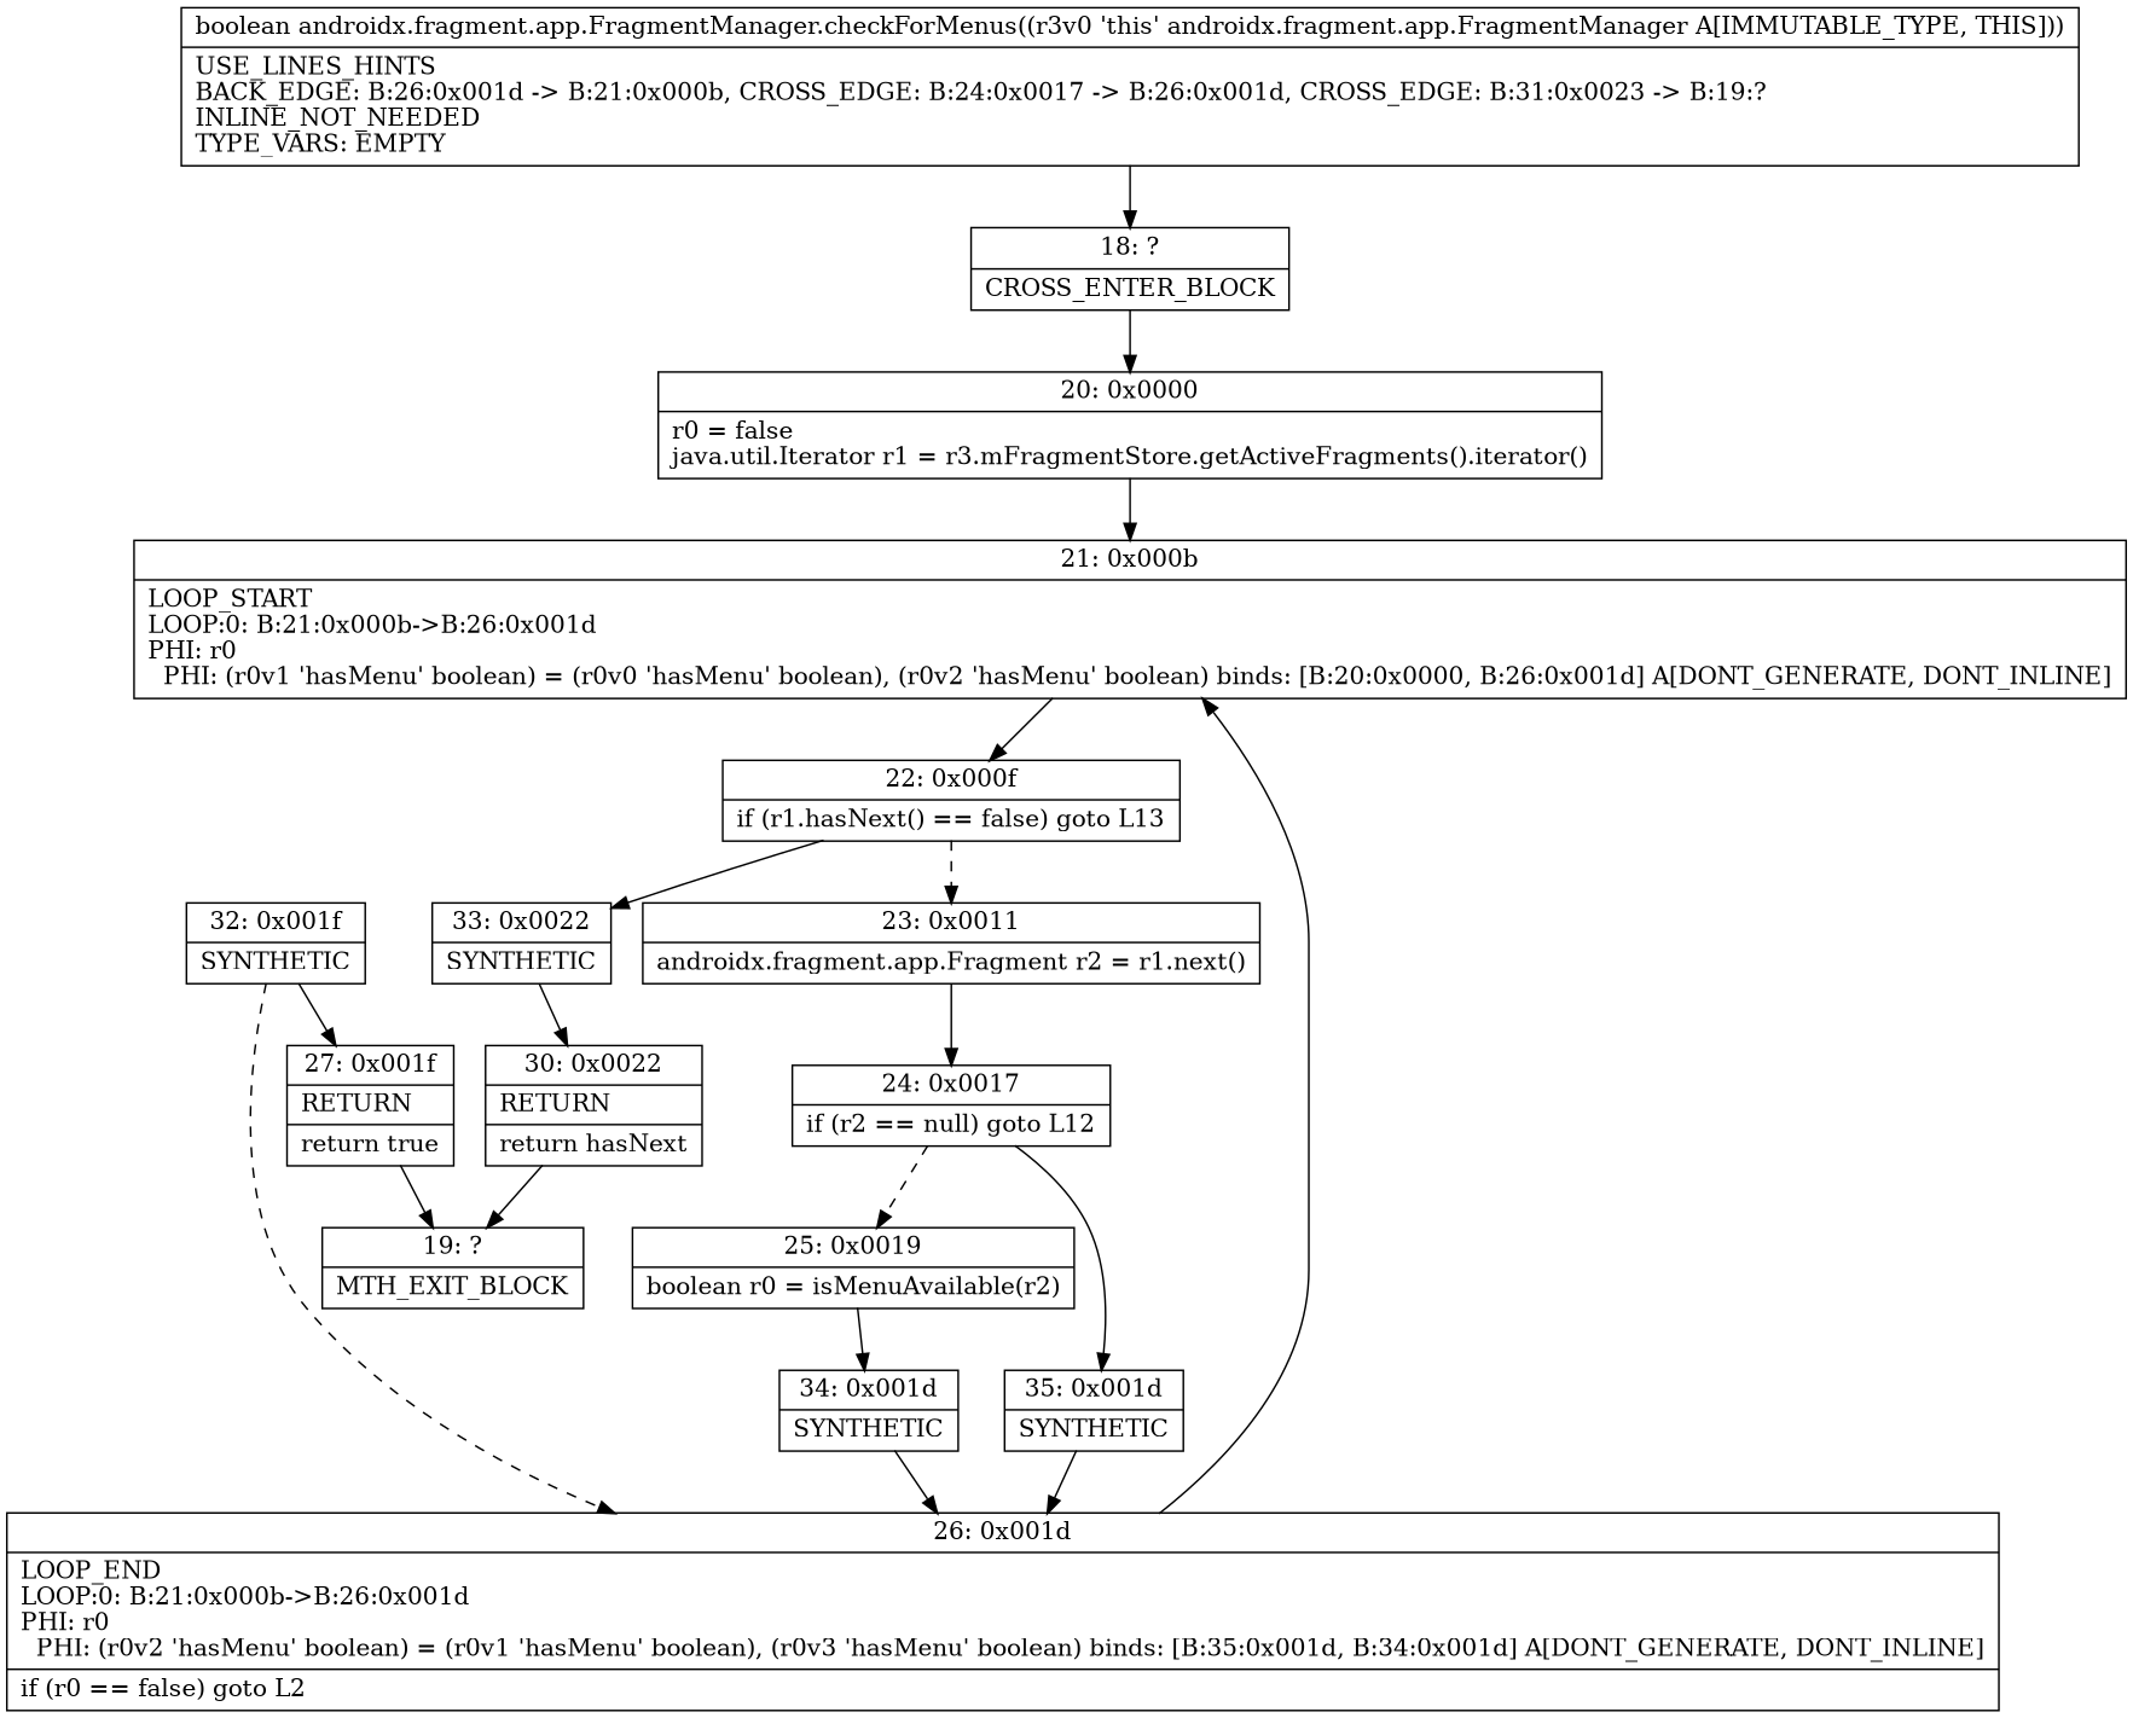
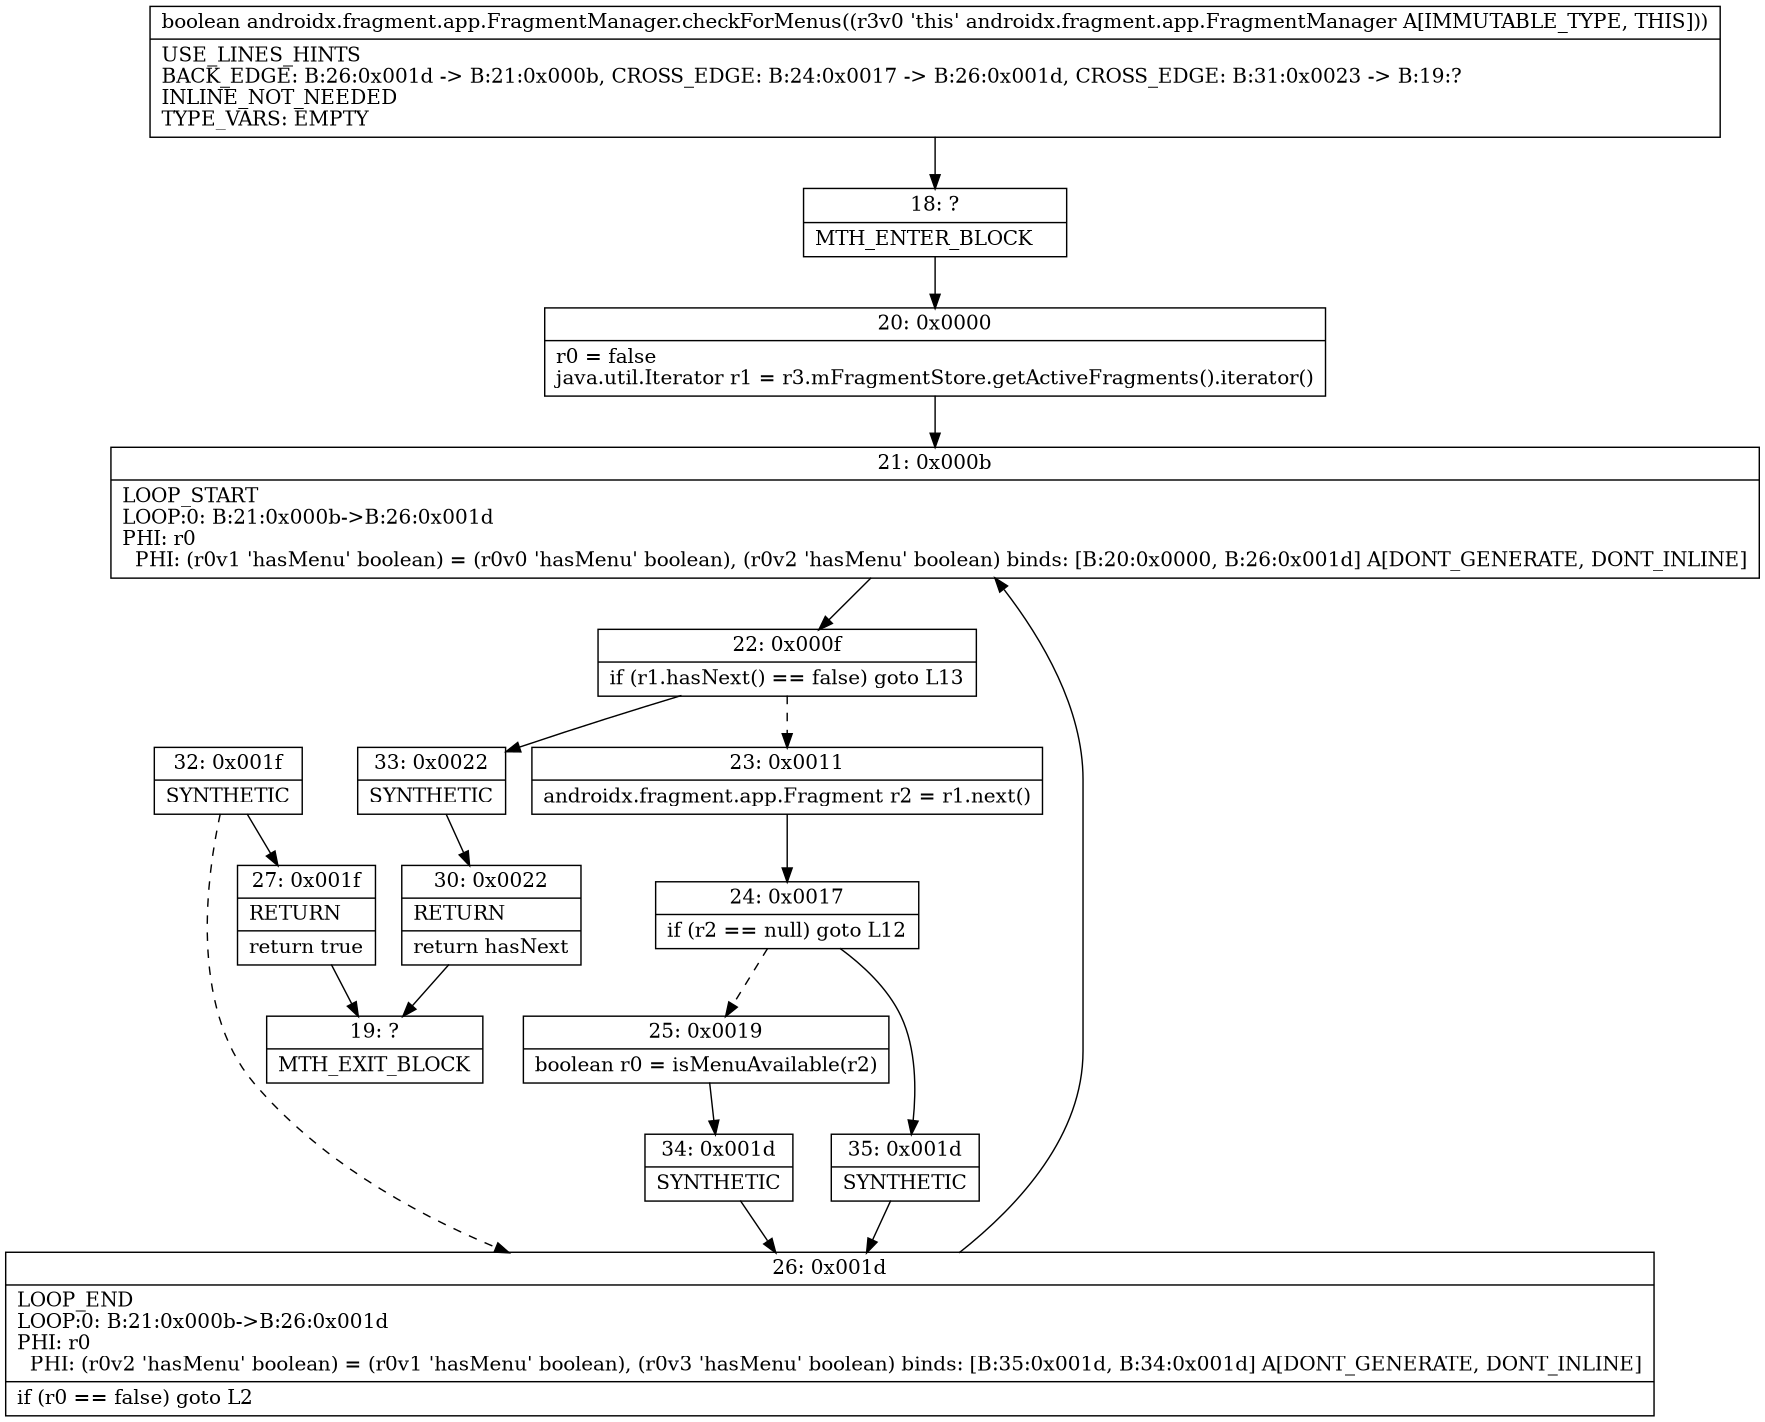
  digraph {
    node [shape=record]
-   n1 [label="{18\:\ ?|CROSS_ENTER_BLOCK\l}"]
+   n1 [label="{18\:\ ?|MTH_ENTER_BLOCK\l}"]
    n2 [label="{20\:\ 0x0000|r0 = false\ljava.util.Iterator r1 = r3.mFragmentStore.getActiveFragments().iterator()\l}"]
    n3 [label="{21\:\ 0x000b|LOOP_START\lLOOP:0: B:21:0x000b\-\>B:26:0x001d\lPHI: r0 \l  PHI: (r0v1 'hasMenu' boolean) = (r0v0 'hasMenu' boolean), (r0v2 'hasMenu' boolean) binds: [B:20:0x0000, B:26:0x001d] A[DONT_GENERATE, DONT_INLINE]\l}"]
    n4 [label="{22\:\ 0x000f|if (r1.hasNext() == false) goto L13\l}"]
    n5 [label="{23\:\ 0x0011|androidx.fragment.app.Fragment r2 = r1.next()\l}"]
    n6 [label="{33\:\ 0x0022|SYNTHETIC\l}"]
    n7 [label="{24\:\ 0x0017|if (r2 == null) goto L12\l}"]
    n8 [label="{30\:\ 0x0022|RETURN\l|return hasNext\l}"]
    n9 [label="{25\:\ 0x0019|boolean r0 = isMenuAvailable(r2)\l}"]
    n10 [label="{35\:\ 0x001d|SYNTHETIC\l}"]
    n11 [label="{34\:\ 0x001d|SYNTHETIC\l}"]
    n12 [label="{26\:\ 0x001d|LOOP_END\lLOOP:0: B:21:0x000b\-\>B:26:0x001d\lPHI: r0 \l  PHI: (r0v2 'hasMenu' boolean) = (r0v1 'hasMenu' boolean), (r0v3 'hasMenu' boolean) binds: [B:35:0x001d, B:34:0x001d] A[DONT_GENERATE, DONT_INLINE]\l|if (r0 == false) goto L2\l}"]
    n13 [label="{32\:\ 0x001f|SYNTHETIC\l}"]
    n14 [label="{27\:\ 0x001f|RETURN\l|return true\l}"]
    n15 [label="{19\:\ ?|MTH_EXIT_BLOCK\l}"]
    n16 [label="{boolean androidx.fragment.app.FragmentManager.checkForMenus((r3v0 'this' androidx.fragment.app.FragmentManager A[IMMUTABLE_TYPE, THIS]))  | USE_LINES_HINTS\lBACK_EDGE: B:26:0x001d \-\> B:21:0x000b, CROSS_EDGE: B:24:0x0017 \-\> B:26:0x001d, CROSS_EDGE: B:31:0x0023 \-\> B:19:?\lINLINE_NOT_NEEDED\lTYPE_VARS: EMPTY\l}"]
    n1 -> n2
    n2 -> n3
    n3 -> n4
    n4 -> n5 [style=dashed]
    n4 -> n6
    n5 -> n7
    n6 -> n8
    n7 -> n9 [style=dashed]
    n7 -> n10
    n8 -> n15
    n9 -> n11
    n10 -> n12
    n11 -> n12
    n12 -> n3
    n13 -> n12 [style=dashed]
    n13 -> n14
    n14 -> n15
    n16 -> n1
  }
